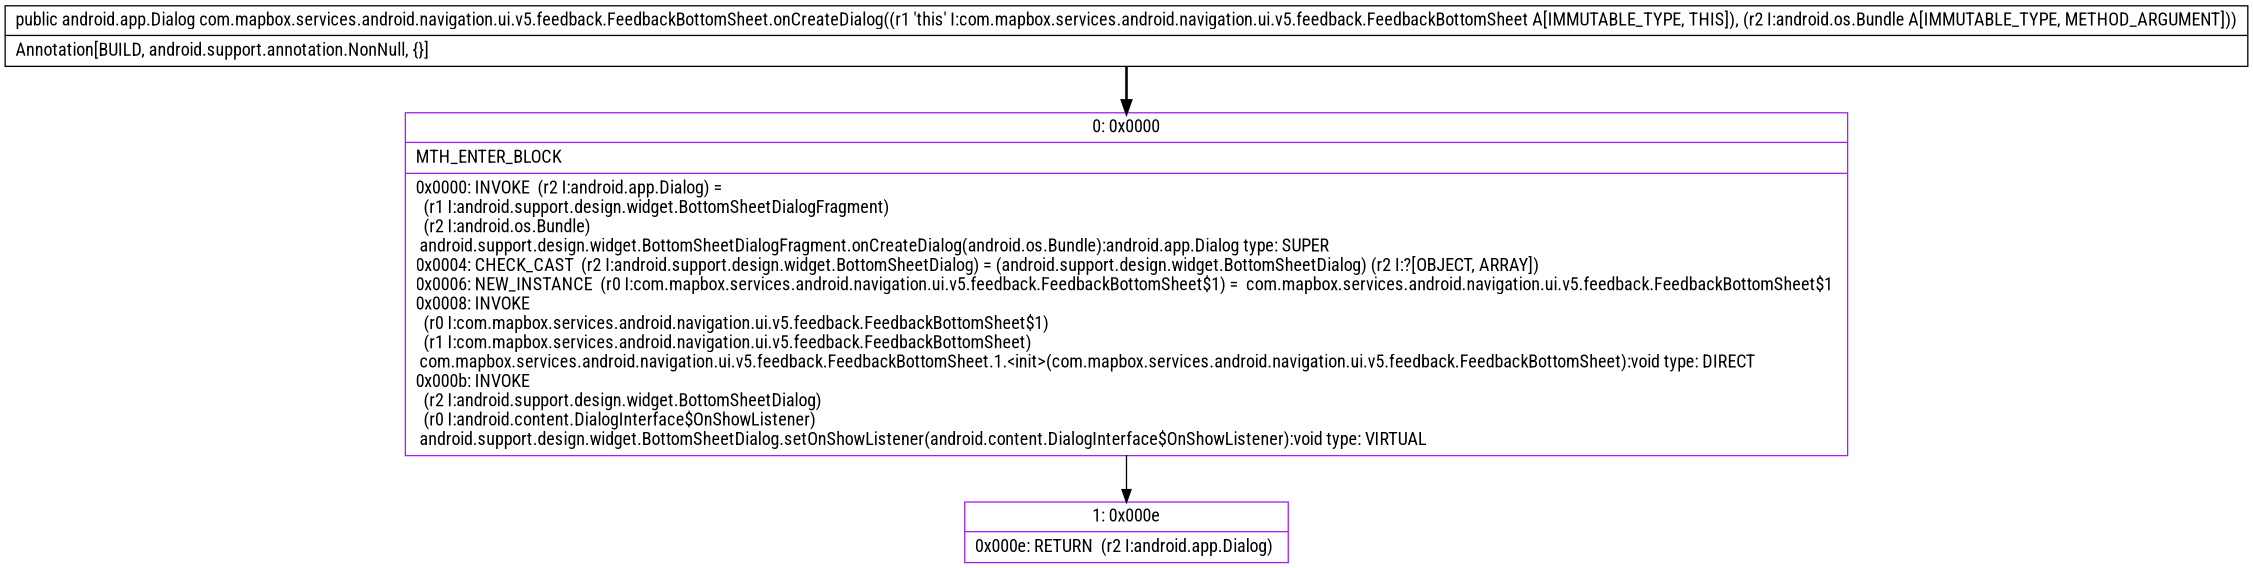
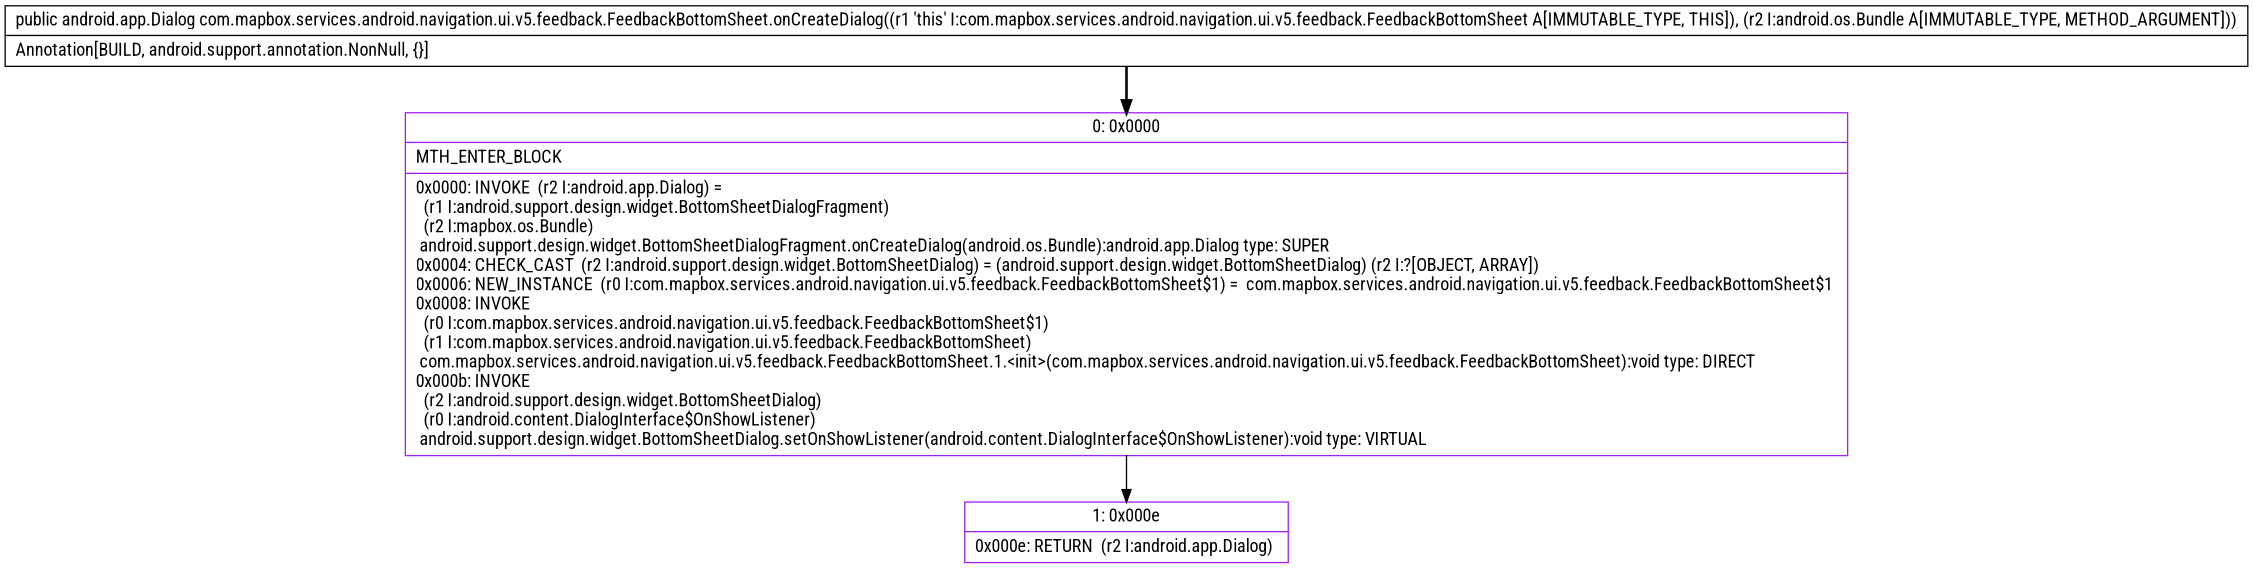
  digraph {
    fontname="Roboto Condensed"
    node [shape=record color=purple fontname="Roboto Condensed"]
    edge [fontname="Roboto Condensed"]
-   n1 [label="{0\:\ 0x0000|MTH_ENTER_BLOCK\l|0x0000: INVOKE  (r2 I:android.app.Dialog) = \l  (r1 I:android.support.design.widget.BottomSheetDialogFragment)\l  (r2 I:android.os.Bundle)\l android.support.design.widget.BottomSheetDialogFragment.onCreateDialog(android.os.Bundle):android.app.Dialog type: SUPER \l0x0004: CHECK_CAST  (r2 I:android.support.design.widget.BottomSheetDialog) = (android.support.design.widget.BottomSheetDialog) (r2 I:?[OBJECT, ARRAY]) \l0x0006: NEW_INSTANCE  (r0 I:com.mapbox.services.android.navigation.ui.v5.feedback.FeedbackBottomSheet$1) =  com.mapbox.services.android.navigation.ui.v5.feedback.FeedbackBottomSheet$1 \l0x0008: INVOKE  \l  (r0 I:com.mapbox.services.android.navigation.ui.v5.feedback.FeedbackBottomSheet$1)\l  (r1 I:com.mapbox.services.android.navigation.ui.v5.feedback.FeedbackBottomSheet)\l com.mapbox.services.android.navigation.ui.v5.feedback.FeedbackBottomSheet.1.\<init\>(com.mapbox.services.android.navigation.ui.v5.feedback.FeedbackBottomSheet):void type: DIRECT \l0x000b: INVOKE  \l  (r2 I:android.support.design.widget.BottomSheetDialog)\l  (r0 I:android.content.DialogInterface$OnShowListener)\l android.support.design.widget.BottomSheetDialog.setOnShowListener(android.content.DialogInterface$OnShowListener):void type: VIRTUAL \l}"]
+   n1 [label="{0\:\ 0x0000|MTH_ENTER_BLOCK\l|0x0000: INVOKE  (r2 I:android.app.Dialog) = \l  (r1 I:android.support.design.widget.BottomSheetDialogFragment)\l  (r2 I:mapbox.os.Bundle)\l android.support.design.widget.BottomSheetDialogFragment.onCreateDialog(android.os.Bundle):android.app.Dialog type: SUPER \l0x0004: CHECK_CAST  (r2 I:android.support.design.widget.BottomSheetDialog) = (android.support.design.widget.BottomSheetDialog) (r2 I:?[OBJECT, ARRAY]) \l0x0006: NEW_INSTANCE  (r0 I:com.mapbox.services.android.navigation.ui.v5.feedback.FeedbackBottomSheet$1) =  com.mapbox.services.android.navigation.ui.v5.feedback.FeedbackBottomSheet$1 \l0x0008: INVOKE  \l  (r0 I:com.mapbox.services.android.navigation.ui.v5.feedback.FeedbackBottomSheet$1)\l  (r1 I:com.mapbox.services.android.navigation.ui.v5.feedback.FeedbackBottomSheet)\l com.mapbox.services.android.navigation.ui.v5.feedback.FeedbackBottomSheet.1.\<init\>(com.mapbox.services.android.navigation.ui.v5.feedback.FeedbackBottomSheet):void type: DIRECT \l0x000b: INVOKE  \l  (r2 I:android.support.design.widget.BottomSheetDialog)\l  (r0 I:android.content.DialogInterface$OnShowListener)\l android.support.design.widget.BottomSheetDialog.setOnShowListener(android.content.DialogInterface$OnShowListener):void type: VIRTUAL \l}"]
    n2 [label="{1\:\ 0x000e|0x000e: RETURN  (r2 I:android.app.Dialog) \l}"]
    n3 [label="{public android.app.Dialog com.mapbox.services.android.navigation.ui.v5.feedback.FeedbackBottomSheet.onCreateDialog((r1 'this' I:com.mapbox.services.android.navigation.ui.v5.feedback.FeedbackBottomSheet A[IMMUTABLE_TYPE, THIS]), (r2 I:android.os.Bundle A[IMMUTABLE_TYPE, METHOD_ARGUMENT]))  | Annotation[BUILD, android.support.annotation.NonNull, \{\}]\l}" color=black]
    n1 -> n2 [style=solid]
    n3 -> n1 [style=bold]
  }
